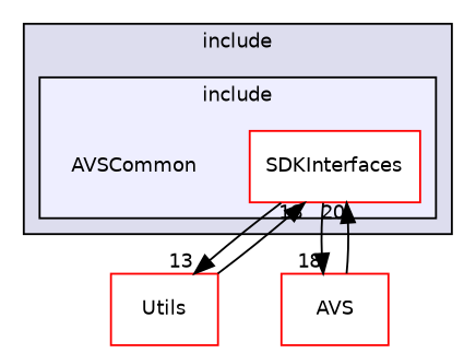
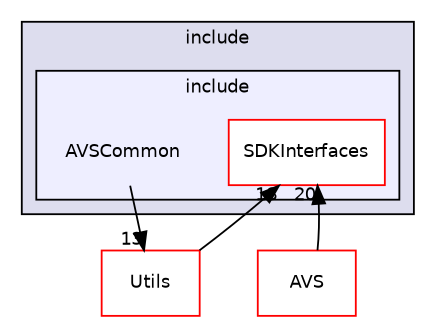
  digraph {
    compound=true
    node [fontname=Helvetica fontsize=10 shape=box color=red fillcolor=white style=filled]
    edge [headlabel=18 labeldistance=1.5 labelfontname=Helvetica labelfontsize=10]
    n1 [label=AVSCommon shape=plaintext color="" fillcolor="" style=""]
    n2 [label=SDKInterfaces]
    n3 [label=AVS]
    n4 [label=Utils]
    subgraph cluster_1 {
      bgcolor="#ddddee"
      fontname=Helvetica
      fontsize=10
      label=include
      pencolor=black
      subgraph cluster_2 {
        bgcolor="#eeeeff"
        fontname=Helvetica
        fontsize=10
        label=include
        pencolor=black
        n1
        n2
      }
    }
-   n2 -> n3
-   n2 -> n4 [headlabel=13]
+   n1 -> n4 [headlabel=13]
    n3 -> n2 [headlabel=20]
    n4 -> n2
  }
